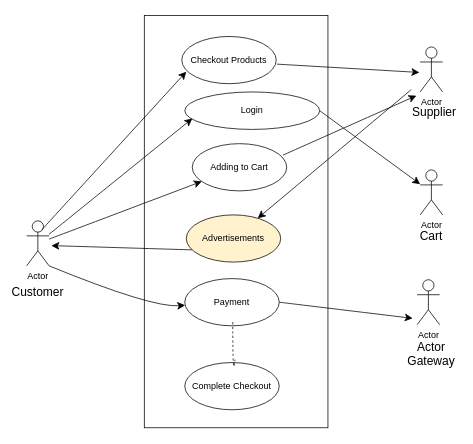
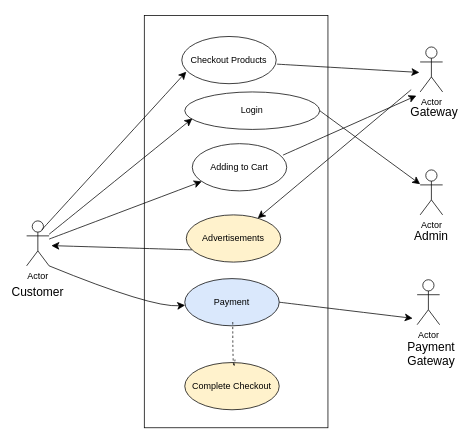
  <mxCell id="0" />
  <mxCell id="1" parent="0" />
  <mxCell id="2" value="Actor" style="shape=umlActor;verticalLabelPosition=bottom;verticalAlign=top;html=1;outlineConnect=0;" vertex="1" parent="1"><mxGeometry x="35" y="294" width="30" height="60" as="geometry" /></mxCell>
  <mxCell id="3" value="Actor" style="shape=umlActor;verticalLabelPosition=bottom;verticalAlign=top;html=1;outlineConnect=0;" vertex="1" parent="1"><mxGeometry x="560" y="226" width="30" height="60" as="geometry" /></mxCell>
  <mxCell id="4" value="Actor" style="shape=umlActor;verticalLabelPosition=bottom;verticalAlign=top;html=1;outlineConnect=0;" vertex="1" parent="1"><mxGeometry x="560" y="62" width="30" height="60" as="geometry" /></mxCell>
  <mxCell id="5" value="Customer&lt;div&gt;&lt;br&gt;&lt;/div&gt;" style="text;strokeColor=none;fillColor=none;html=1;align=center;verticalAlign=middle;whiteSpace=wrap;rounded=0;fontSize=16;" vertex="1" parent="1"><mxGeometry x="20" y="384" width="60" height="30" as="geometry" /></mxCell>
- <mxCell id="6" value="Cart&lt;div&gt;&lt;br&gt;&lt;/div&gt;" style="text;strokeColor=none;fillColor=none;html=1;align=center;verticalAlign=middle;whiteSpace=wrap;rounded=0;fontSize=16;" vertex="1" parent="1"><mxGeometry x="545" y="309" width="60" height="30" as="geometry" /></mxCell>
- <mxCell id="7" value="Supplier&lt;div&gt;&lt;br&gt;&lt;/div&gt;" style="text;strokeColor=none;fillColor=none;html=1;align=center;verticalAlign=middle;whiteSpace=wrap;rounded=0;fontSize=16;" vertex="1" parent="1"><mxGeometry x="549" y="144" width="60" height="30" as="geometry" /></mxCell>
+ <mxCell id="6" value="Admin&lt;div&gt;&lt;br&gt;&lt;/div&gt;" style="text;strokeColor=none;fillColor=none;html=1;align=center;verticalAlign=middle;whiteSpace=wrap;rounded=0;fontSize=16;" vertex="1" parent="1"><mxGeometry x="545" y="309" width="60" height="30" as="geometry" /></mxCell>
+ <mxCell id="7" value="Gateway&lt;div&gt;&lt;br&gt;&lt;/div&gt;" style="text;strokeColor=none;fillColor=none;html=1;align=center;verticalAlign=middle;whiteSpace=wrap;rounded=0;fontSize=16;" vertex="1" parent="1"><mxGeometry x="549" y="144" width="60" height="30" as="geometry" /></mxCell>
  <mxCell id="8" value="Checkout Products" style="ellipse;whiteSpace=wrap;html=1;" vertex="1" parent="1"><mxGeometry x="242" y="48" width="126" height="63" as="geometry" /></mxCell>
  <mxCell id="9" value="Adding to Cart" style="ellipse;whiteSpace=wrap;html=1;" vertex="1" parent="1"><mxGeometry x="256" y="191" width="126" height="63" as="geometry" /></mxCell>
  <mxCell id="10" value="Login" style="ellipse;whiteSpace=wrap;html=1;" vertex="1" parent="1"><mxGeometry x="246" y="122" width="180" height="50" as="geometry" /></mxCell>
  <mxCell id="11" value="Advertisements" style="ellipse;whiteSpace=wrap;html=1;fillColor=#fff2cc;" vertex="1" parent="1"><mxGeometry x="248" y="286" width="126" height="63" as="geometry" /></mxCell>
- <mxCell id="12" value="Payment" style="ellipse;whiteSpace=wrap;html=1;" vertex="1" parent="1"><mxGeometry x="246" y="371" width="126" height="63" as="geometry" /></mxCell>
- <mxCell id="13" value="Complete Checkout" style="ellipse;whiteSpace=wrap;html=1;" vertex="1" parent="1"><mxGeometry x="246" y="483" width="126" height="63" as="geometry" /></mxCell>
+ <mxCell id="12" value="Payment" style="ellipse;whiteSpace=wrap;html=1;fillColor=#dae8fc;" vertex="1" parent="1"><mxGeometry x="246" y="371" width="126" height="63" as="geometry" /></mxCell>
+ <mxCell id="13" value="Complete Checkout" style="ellipse;whiteSpace=wrap;html=1;fillColor=#fff2cc;" vertex="1" parent="1"><mxGeometry x="246" y="483" width="126" height="63" as="geometry" /></mxCell>
  <mxCell id="14" value="Actor" style="shape=umlActor;verticalLabelPosition=bottom;verticalAlign=top;html=1;outlineConnect=0;" vertex="1" parent="1"><mxGeometry x="556" y="372.5" width="30" height="60" as="geometry" /></mxCell>
  <mxCell id="15" value="" style="endArrow=classic;html=1;rounded=0;fontSize=12;startSize=8;endSize=8;curved=1;" edge="1" parent="1"><mxGeometry width="50" height="50" relative="1" as="geometry"><mxPoint x="55.24" y="305.86" as="sourcePoint" /><mxPoint x="247.999" y="94.997" as="targetPoint" /></mxGeometry></mxCell>
  <mxCell id="16" value="" style="endArrow=classic;html=1;rounded=0;fontSize=12;startSize=8;endSize=8;curved=1;entryX=0.056;entryY=0.709;entryDx=0;entryDy=0;entryPerimeter=0;" edge="1" parent="1" source="2" target="10"><mxGeometry width="50" height="50" relative="1" as="geometry"><mxPoint x="313" y="350" as="sourcePoint" /><mxPoint x="363" y="300" as="targetPoint" /></mxGeometry></mxCell>
  <mxCell id="17" value="" style="endArrow=classic;html=1;rounded=0;fontSize=12;startSize=8;endSize=8;curved=1;" edge="1" parent="1" source="2" target="9"><mxGeometry width="50" height="50" relative="1" as="geometry"><mxPoint x="313" y="350" as="sourcePoint" /><mxPoint x="363" y="300" as="targetPoint" /><Array as="points" /></mxGeometry></mxCell>
  <mxCell id="18" value="" style="endArrow=classic;html=1;rounded=0;fontSize=12;startSize=8;endSize=8;curved=1;exitX=1;exitY=1;exitDx=0;exitDy=0;exitPerimeter=0;" edge="1" parent="1" source="2" target="12"><mxGeometry width="50" height="50" relative="1" as="geometry"><mxPoint x="313" y="350" as="sourcePoint" /><mxPoint x="363" y="300" as="targetPoint" /><Array as="points"><mxPoint x="202" y="410" /></Array></mxGeometry></mxCell>
  <mxCell id="19" value="" style="endArrow=classic;html=1;rounded=0;fontSize=12;startSize=8;endSize=8;curved=1;" edge="1" parent="1" target="11"><mxGeometry width="50" height="50" relative="1" as="geometry"><mxPoint x="548" y="119" as="sourcePoint" /><mxPoint x="424" y="259" as="targetPoint" /></mxGeometry></mxCell>
  <mxCell id="20" value="" style="endArrow=classic;html=1;rounded=0;fontSize=12;startSize=8;endSize=8;curved=1;exitX=0.061;exitY=0.741;exitDx=0;exitDy=0;exitPerimeter=0;" edge="1" parent="1" source="11"><mxGeometry width="50" height="50" relative="1" as="geometry"><mxPoint x="242" y="335" as="sourcePoint" /><mxPoint x="68" y="327" as="targetPoint" /></mxGeometry></mxCell>
  <mxCell id="21" value="" style="endArrow=none;dashed=1;html=1;rounded=0;fontSize=12;startSize=8;endSize=8;curved=1;" edge="1" parent="1"><mxGeometry width="50" height="50" relative="1" as="geometry"><mxPoint x="310" y="429" as="sourcePoint" /><mxPoint x="313" y="479" as="targetPoint" /><Array as="points"><mxPoint x="310" y="511" /></Array></mxGeometry></mxCell>
  <mxCell id="22" value="" style="endArrow=classic;html=1;rounded=0;fontSize=12;startSize=8;endSize=8;curved=1;exitX=1;exitY=0.5;exitDx=0;exitDy=0;" edge="1" parent="1" source="12"><mxGeometry width="50" height="50" relative="1" as="geometry"><mxPoint x="313" y="350" as="sourcePoint" /><mxPoint x="550" y="424" as="targetPoint" /></mxGeometry></mxCell>
  <mxCell id="23" value="" style="endArrow=classic;html=1;rounded=0;fontSize=12;startSize=8;endSize=8;curved=1;exitX=1;exitY=0.5;exitDx=0;exitDy=0;" edge="1" parent="1" source="10" target="3"><mxGeometry width="50" height="50" relative="1" as="geometry"><mxPoint x="313" y="350" as="sourcePoint" /><mxPoint x="363" y="300" as="targetPoint" /></mxGeometry></mxCell>
  <mxCell id="24" value="" style="endArrow=classic;html=1;rounded=0;fontSize=12;startSize=8;endSize=8;curved=1;exitX=0.96;exitY=0.243;exitDx=0;exitDy=0;exitPerimeter=0;" edge="1" parent="1" source="9"><mxGeometry width="50" height="50" relative="1" as="geometry"><mxPoint x="313" y="350" as="sourcePoint" /><mxPoint x="555" y="127" as="targetPoint" /></mxGeometry></mxCell>
  <mxCell id="25" value="" style="endArrow=classic;html=1;rounded=0;fontSize=12;startSize=8;endSize=8;curved=1;exitX=0.722;exitY=0.118;exitDx=0;exitDy=0;exitPerimeter=0;" edge="1" parent="1" source="26"><mxGeometry width="50" height="50" relative="1" as="geometry"><mxPoint x="378" y="81" as="sourcePoint" /><mxPoint x="559" y="96" as="targetPoint" /></mxGeometry></mxCell>
  <mxCell id="26" value="" style="rounded=0;whiteSpace=wrap;html=1;fillColor=none;" vertex="1" parent="1"><mxGeometry x="192" y="20" width="245" height="550" as="geometry" /></mxCell>
- <mxCell id="27" value="Actor Gateway&lt;div&gt;&lt;br&gt;&lt;/div&gt;" style="text;strokeColor=none;fillColor=none;html=1;align=center;verticalAlign=middle;whiteSpace=wrap;rounded=0;fontSize=16;" vertex="1" parent="1"><mxGeometry x="545" y="466" width="60" height="30" as="geometry" /></mxCell>
+ <mxCell id="27" value="Payment Gateway&lt;div&gt;&lt;br&gt;&lt;/div&gt;" style="text;strokeColor=none;fillColor=none;html=1;align=center;verticalAlign=middle;whiteSpace=wrap;rounded=0;fontSize=16;" vertex="1" parent="1"><mxGeometry x="545" y="466" width="60" height="30" as="geometry" /></mxCell>
